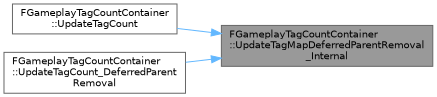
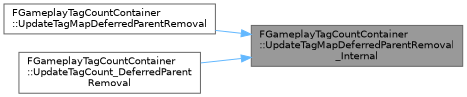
  digraph {
    rankdir=RL
    node [color=grey40 fillcolor=white fontname=Helvetica fontsize=10 shape=box style=filled]
    edge [color=steelblue1 dir=back fontname=Helvetica fontsize=10 labelfontname=Helvetica labelfontsize=10 style=solid]
    n1 [color=gray40 fillcolor=grey60 fontcolor=black height=0.2 label="FGameplayTagCountContainer\l::UpdateTagMapDeferredParentRemoval\l_Internal" width=0.4]
-   n2 [height=0.2 label="FGameplayTagCountContainer\l::UpdateTagCount" width=0.4]
+   n2 [height=0.2 label="FGameplayTagCountContainer\l::UpdateTagMapDeferredParentRemoval" width=0.4]
    n3 [height=0.2 label="FGameplayTagCountContainer\l::UpdateTagCount_DeferredParent\lRemoval" width=0.4]
    n1 -> n2
    n1 -> n3
  }
